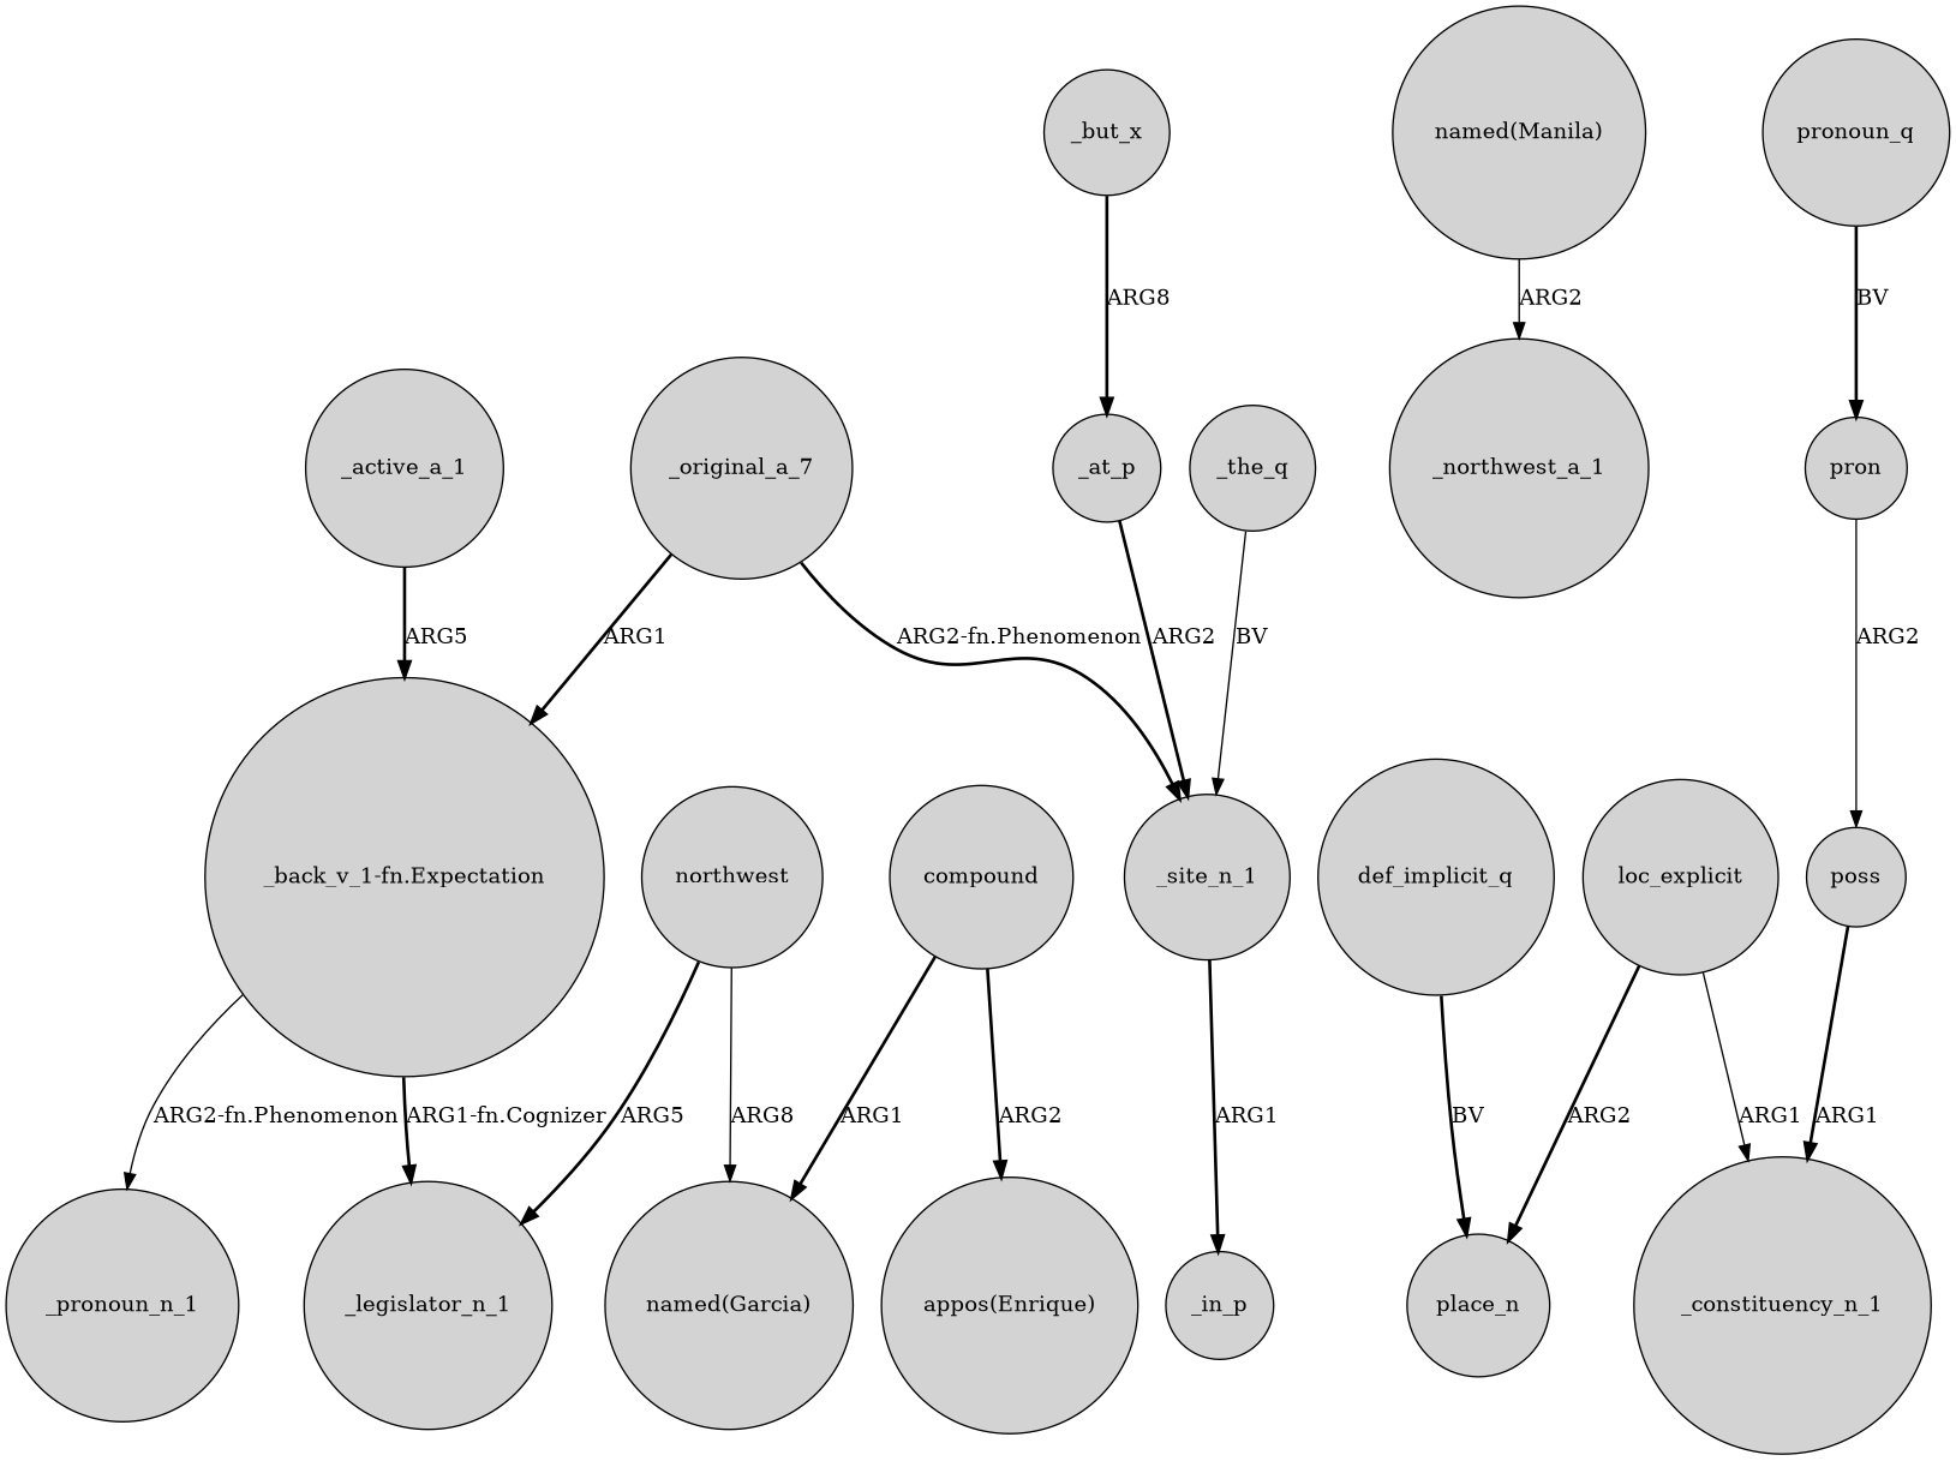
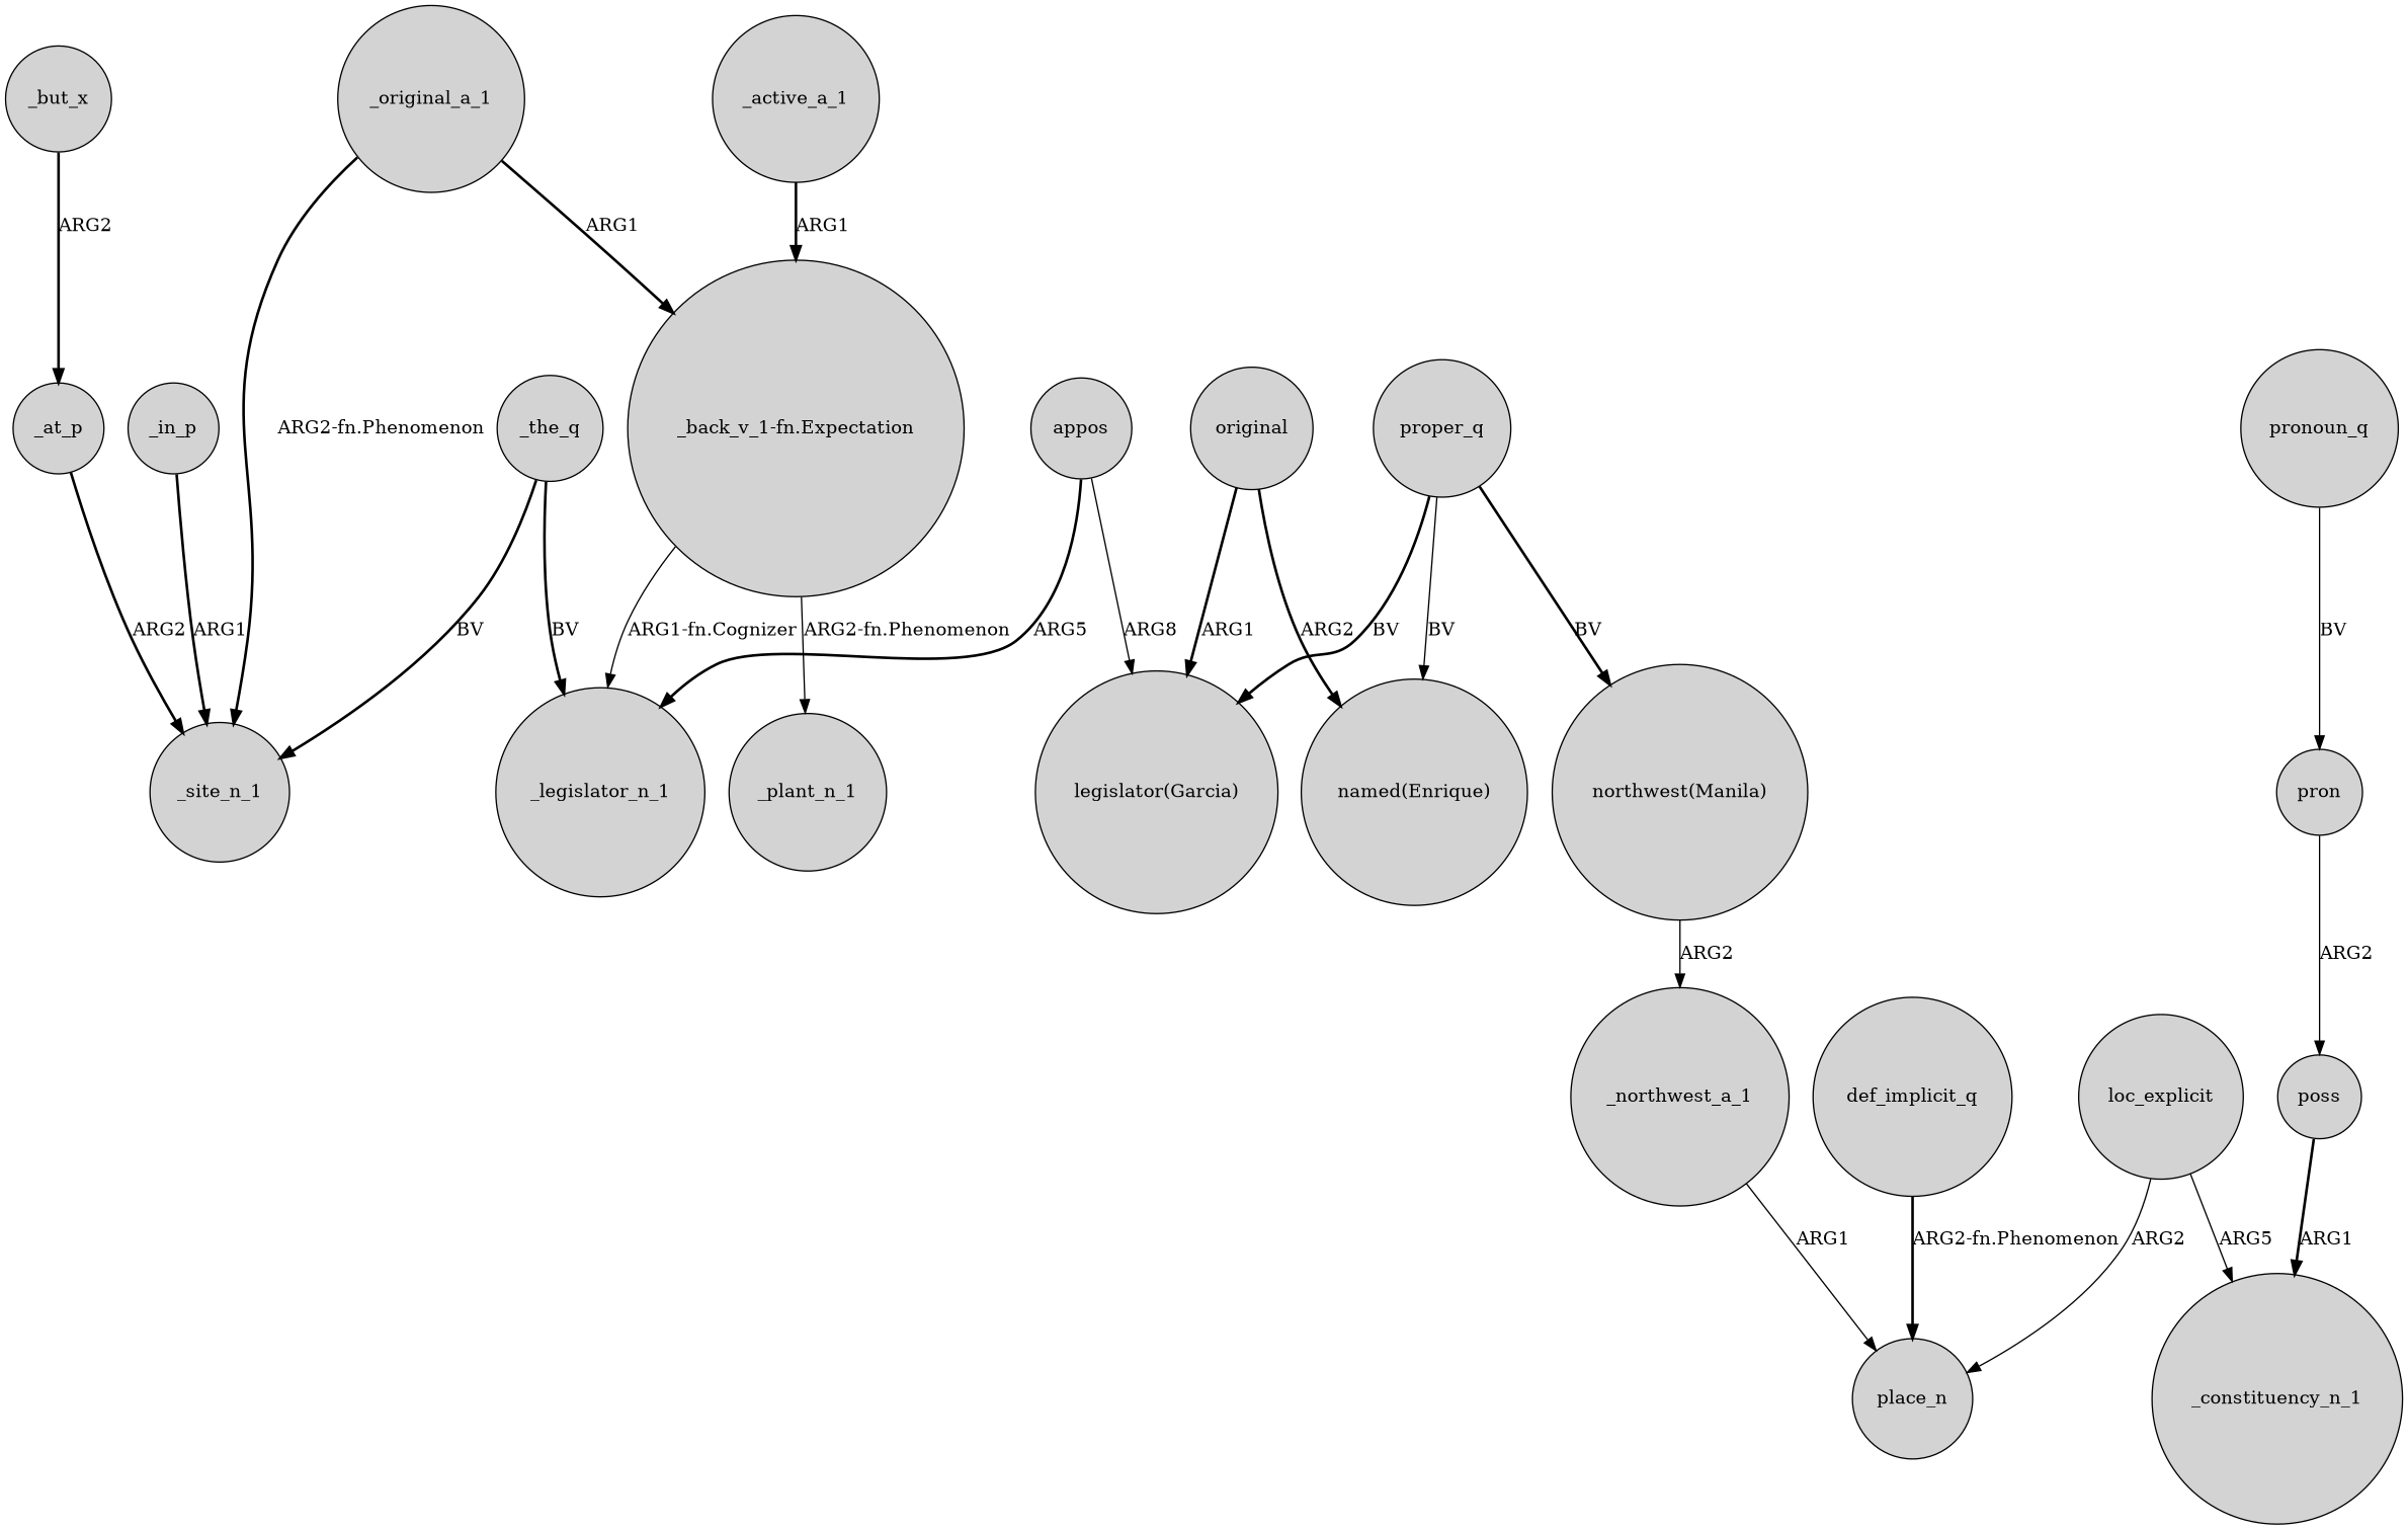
  digraph {
    node [shape=circle style=filled]
    edge [style=bold]
-   appos [label=northwest]
+   appos
    _legislator_n_1
-   "named(Garcia)"
+   "named(Garcia)" [label="legislator(Garcia)"]
    _the_q
    _site_n_1
    _northwest_a_1
    place_n
-   "named(Manila)"
+   "named(Manila)" [label="northwest(Manila)"]
    _but_x
    _at_p
    "_back_v_1-fn.Expectation"
-   _plant_n_1 [label=_pronoun_n_1]
+   _plant_n_1
    def_implicit_q
-   "named(Enrique)" [label="appos(Enrique)"]
+   proper_q
+   "named(Enrique)"
    _in_p
-   _original_a_1 [label=_original_a_7]
+   _original_a_1
    _active_a_1
-   compound
+   compound [label=original]
    pronoun_q
    pron
    poss
    _constituency_n_1
    n24 [label=loc_explicit]
    appos -> _legislator_n_1 [label=ARG5]
    appos -> "named(Garcia)" [label=ARG8 style=solid]
-   _the_q -> _site_n_1 [label=BV style=solid]
+   _the_q -> _legislator_n_1 [label=BV]
+   _the_q -> _site_n_1 [label=BV]
+   _northwest_a_1 -> place_n [label=ARG1 style=solid]
    "named(Manila)" -> _northwest_a_1 [label=ARG2 style=solid]
-   _but_x -> _at_p [label=ARG8]
+   _but_x -> _at_p [label=ARG2]
    _at_p -> _site_n_1 [label=ARG2]
-   "_back_v_1-fn.Expectation" -> _legislator_n_1 [label="ARG1-fn.Cognizer"]
+   "_back_v_1-fn.Expectation" -> _legislator_n_1 [label="ARG1-fn.Cognizer" style=solid]
    "_back_v_1-fn.Expectation" -> _plant_n_1 [label="ARG2-fn.Phenomenon" style=solid]
-   def_implicit_q -> place_n [label=BV]
-   _site_n_1 -> _in_p [label=ARG1]
+   def_implicit_q -> place_n [label="ARG2-fn.Phenomenon"]
+   proper_q -> "named(Garcia)" [label=BV]
+   proper_q -> "named(Manila)" [label=BV]
+   proper_q -> "named(Enrique)" [label=BV style=solid]
+   _in_p -> _site_n_1 [label=ARG1]
    _original_a_1 -> _site_n_1 [label="ARG2-fn.Phenomenon"]
    _original_a_1 -> "_back_v_1-fn.Expectation" [label=ARG1]
-   _active_a_1 -> "_back_v_1-fn.Expectation" [label=ARG5]
+   _active_a_1 -> "_back_v_1-fn.Expectation" [label=ARG1]
    compound -> "named(Garcia)" [label=ARG1]
    compound -> "named(Enrique)" [label=ARG2]
-   pronoun_q -> pron [label=BV]
+   pronoun_q -> pron [label=BV style=solid]
    pron -> poss [label=ARG2 style=solid]
    poss -> _constituency_n_1 [label=ARG1]
-   n24 -> place_n [label=ARG2]
-   n24 -> _constituency_n_1 [label=ARG1 style=solid]
+   n24 -> place_n [label=ARG2 style=solid]
+   n24 -> _constituency_n_1 [label=ARG5 style=solid]
  }
